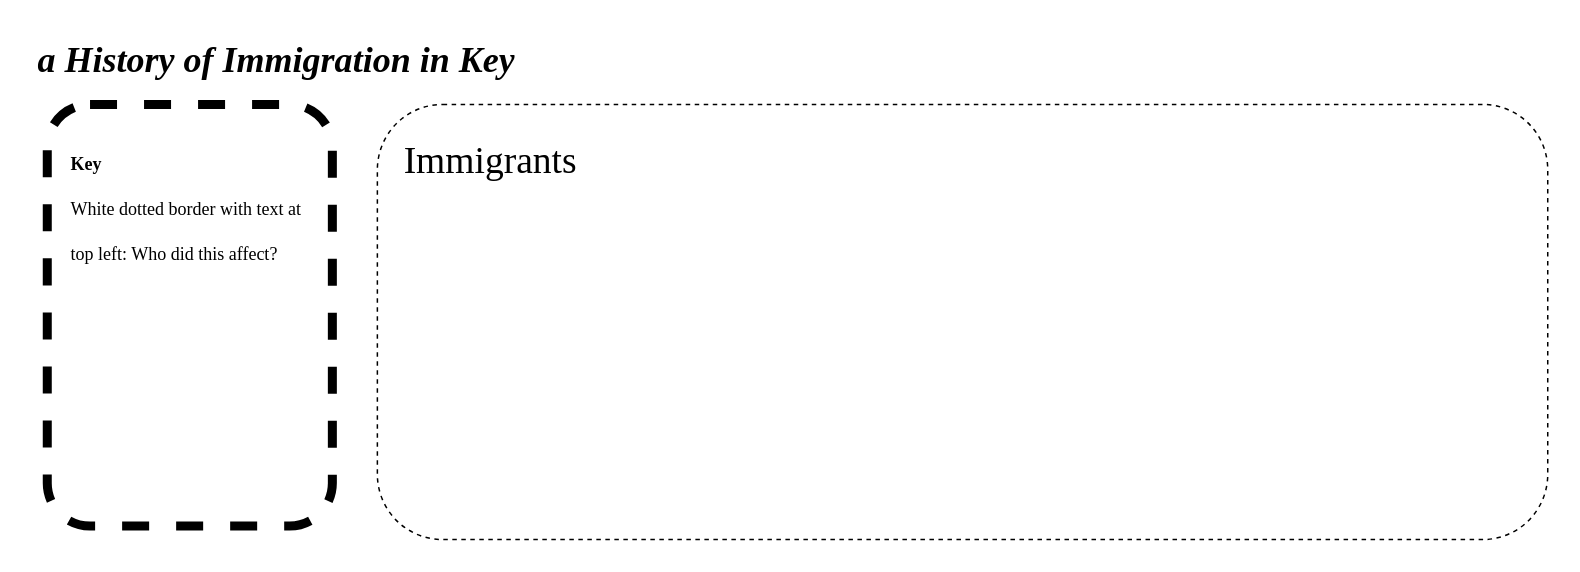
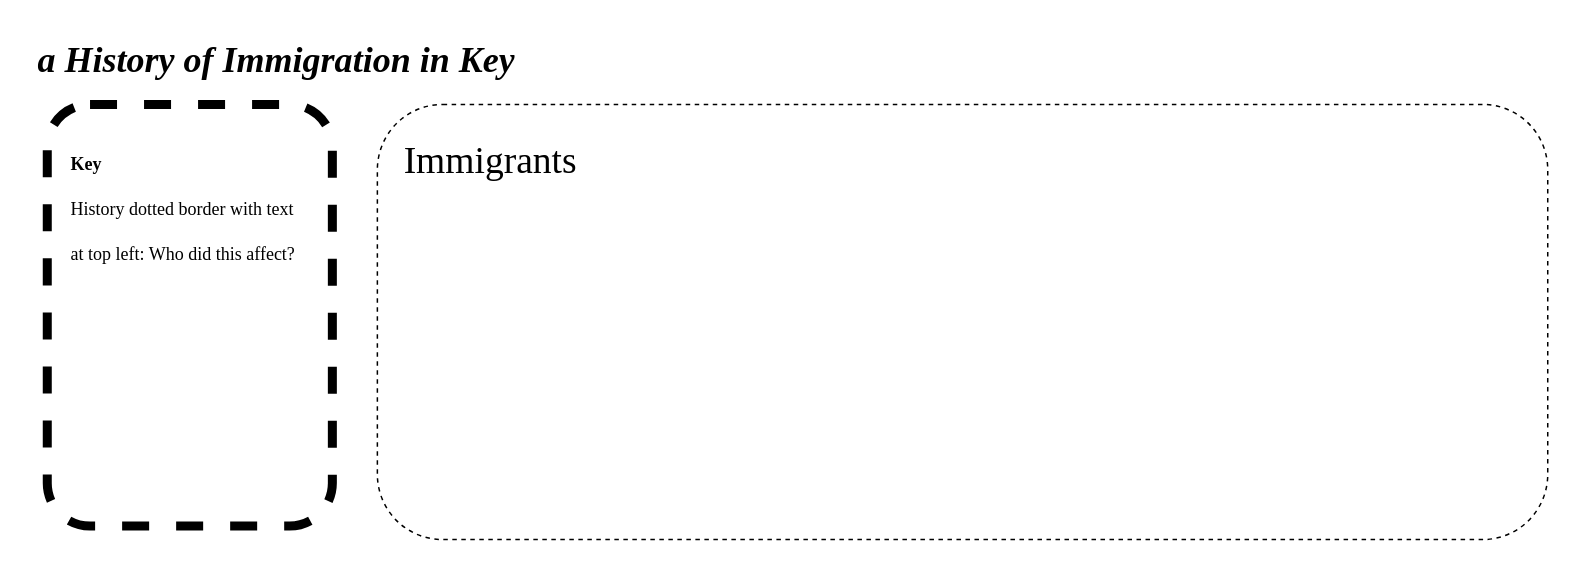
  <mxCell id="0" />
  <mxCell id="1" parent="0" />
  <mxCell id="2" value="&lt;div style=&quot;&quot;&gt;&lt;font style=&quot;font-size: 25px;&quot;&gt;Immigrants&lt;/font&gt;&lt;/div&gt;" style="rounded=1;whiteSpace=wrap;html=1;fontFamily=Libre Baskerville;fontSource=https%3A%2F%2Ffonts.googleapis.com%2Fcss%3Ffamily%3DLibre%2BBaskerville;dashed=1;fillColor=none;align=left;horizontal=1;verticalAlign=top;spacingLeft=16;spacingRight=0;spacingBottom=11;spacingTop=16;" vertex="1" parent="1"><mxGeometry x="251" y="69" width="780" height="290" as="geometry" /></mxCell>
  <mxCell id="3" value="&lt;h1&gt;&lt;i&gt;a History of Immigration in Key&lt;/i&gt;&lt;/h1&gt;" style="text;html=1;strokeColor=none;fillColor=none;spacing=5;spacingTop=-20;whiteSpace=wrap;overflow=hidden;rounded=0;dashed=1;fontFamily=Libre Baskerville;fontSource=https%3A%2F%2Ffonts.googleapis.com%2Fcss%3Ffamily%3DLibre%2BBaskerville;" vertex="1" parent="1"><mxGeometry x="20" y="20" width="530" height="120" as="geometry" /></mxCell>
- <mxCell id="4" value="&lt;span style=&quot;font-size: 12px; line-height: 0.6;&quot;&gt;&lt;b&gt;Key&lt;/b&gt;&lt;br&gt;White dotted border with text at top left: Who did this affect?&lt;br&gt;&lt;br&gt;&lt;/span&gt;" style="rounded=1;html=1;dashed=1;fontFamily=Libre Baskerville;fontSource=https%3A%2F%2Ffonts.googleapis.com%2Fcss%3Ffamily%3DLibre%2BBaskerville;fontSize=25;fillColor=none;strokeWidth=6;align=left;horizontal=1;verticalAlign=top;spacing=16;labelPosition=center;verticalLabelPosition=middle;textDirection=ltr;whiteSpace=wrap;" vertex="1" parent="1"><mxGeometry x="31" y="69" width="190" height="281" as="geometry" /></mxCell>
+ <mxCell id="4" value="&lt;span style=&quot;font-size: 12px; line-height: 0.6;&quot;&gt;&lt;b&gt;Key&lt;/b&gt;&lt;br&gt;History dotted border with text at top left: Who did this affect?&lt;br&gt;&lt;br&gt;&lt;/span&gt;" style="rounded=1;html=1;dashed=1;fontFamily=Libre Baskerville;fontSource=https%3A%2F%2Ffonts.googleapis.com%2Fcss%3Ffamily%3DLibre%2BBaskerville;fontSize=25;fillColor=none;strokeWidth=6;align=left;horizontal=1;verticalAlign=top;spacing=16;labelPosition=center;verticalLabelPosition=middle;textDirection=ltr;whiteSpace=wrap;" vertex="1" parent="1"><mxGeometry x="31" y="69" width="190" height="281" as="geometry" /></mxCell>
